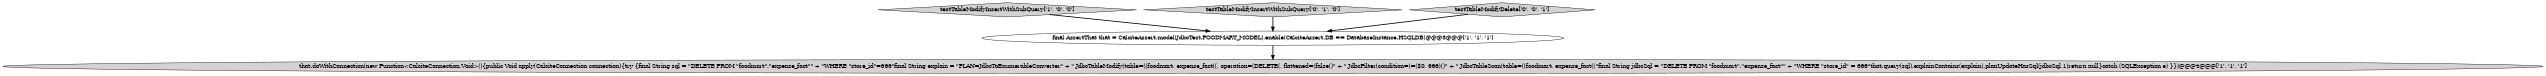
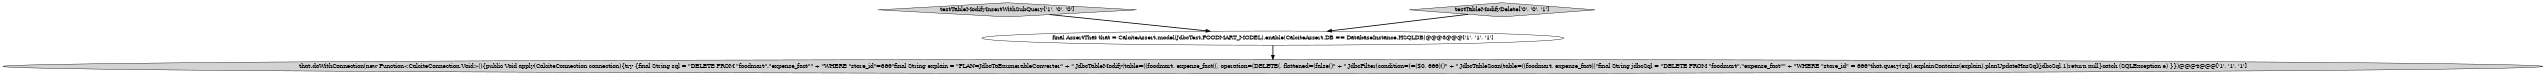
  digraph {
    node [fillcolor=lightgray shape=diamond style=filled]
    edge [style=bold]
    n1 [label="testTableModifyInsertWithSubQuery['1', '0', '0']"]
    n2 [fillcolor=white label="final AssertThat that = CalciteAssert.model(JdbcTest.FOODMART_MODEL).enable(CalciteAssert.DB == DatabaseInstance.HSQLDB)@@@3@@@['1', '1', '1']" shape=ellipse]
-   n3 [label="testTableModifyInsertWithSubQuery['0', '1', '0']"]
    n4 [label="testTableModifyDelete['0', '0', '1']"]
    n5 [label="that.doWithConnection(new Function<CalciteConnection,Void>(){public Void apply(CalciteConnection connection){try {final String sql = \"DELETE FROM \"foodmart\".\"expense_fact\"\" + \"WHERE \"store_id\"=666\"final String explain = \"PLAN=JdbcToEnumerableConverter\" + \" JdbcTableModify(table=((foodmart, expense_fact((, operation=(DELETE(, flattened=(false()\" + \" JdbcFilter(condition=(=($0, 666)()\" + \" JdbcTableScan(table=((foodmart, expense_fact((\"final String jdbcSql = \"DELETE FROM \"foodmart\".\"expense_fact\"\" + \"WHERE \"store_id\" = 666\"that.query(sql).explainContains(explain).planUpdateHasSql(jdbcSql,1)return null}catch (SQLException e) }})@@@4@@@['1', '1', '1']" shape=ellipse]
    n1 -> n2
    n2 -> n5
-   n3 -> n2
    n4 -> n2
  }
